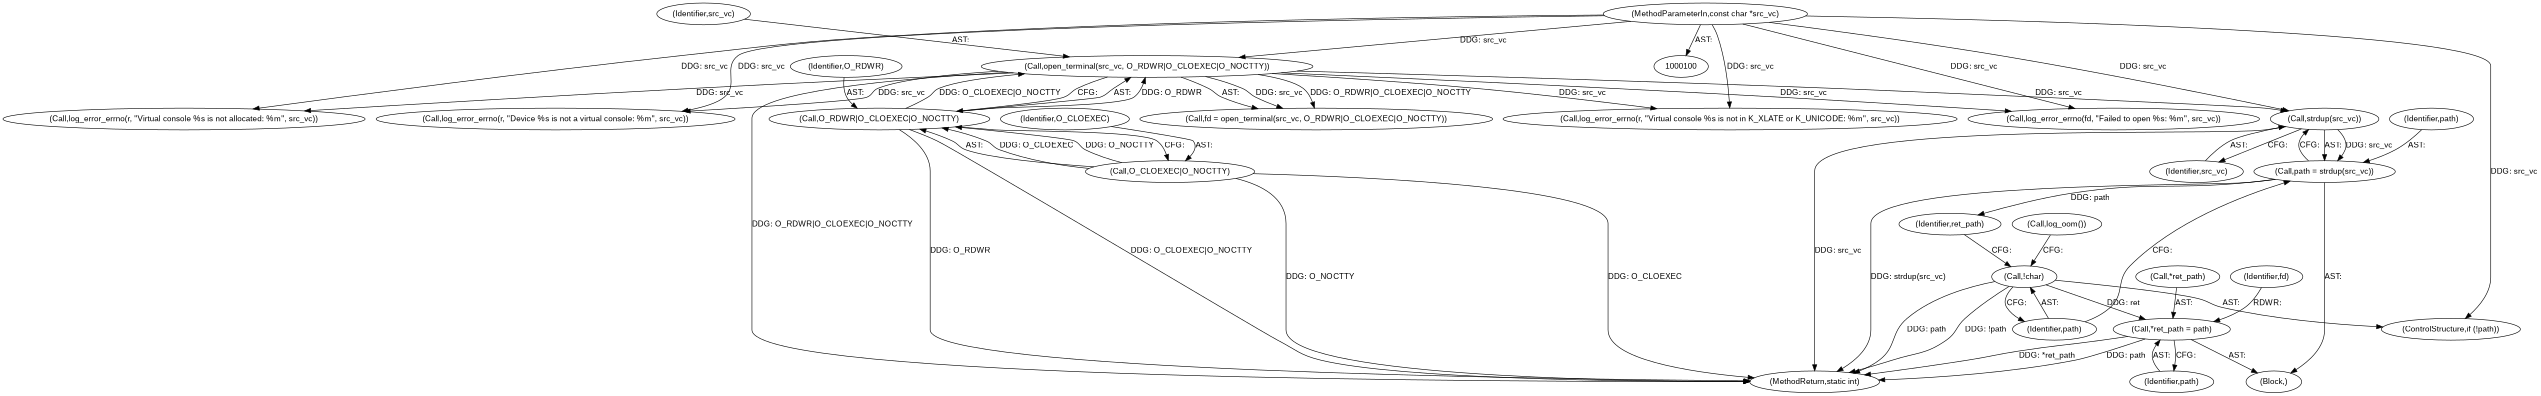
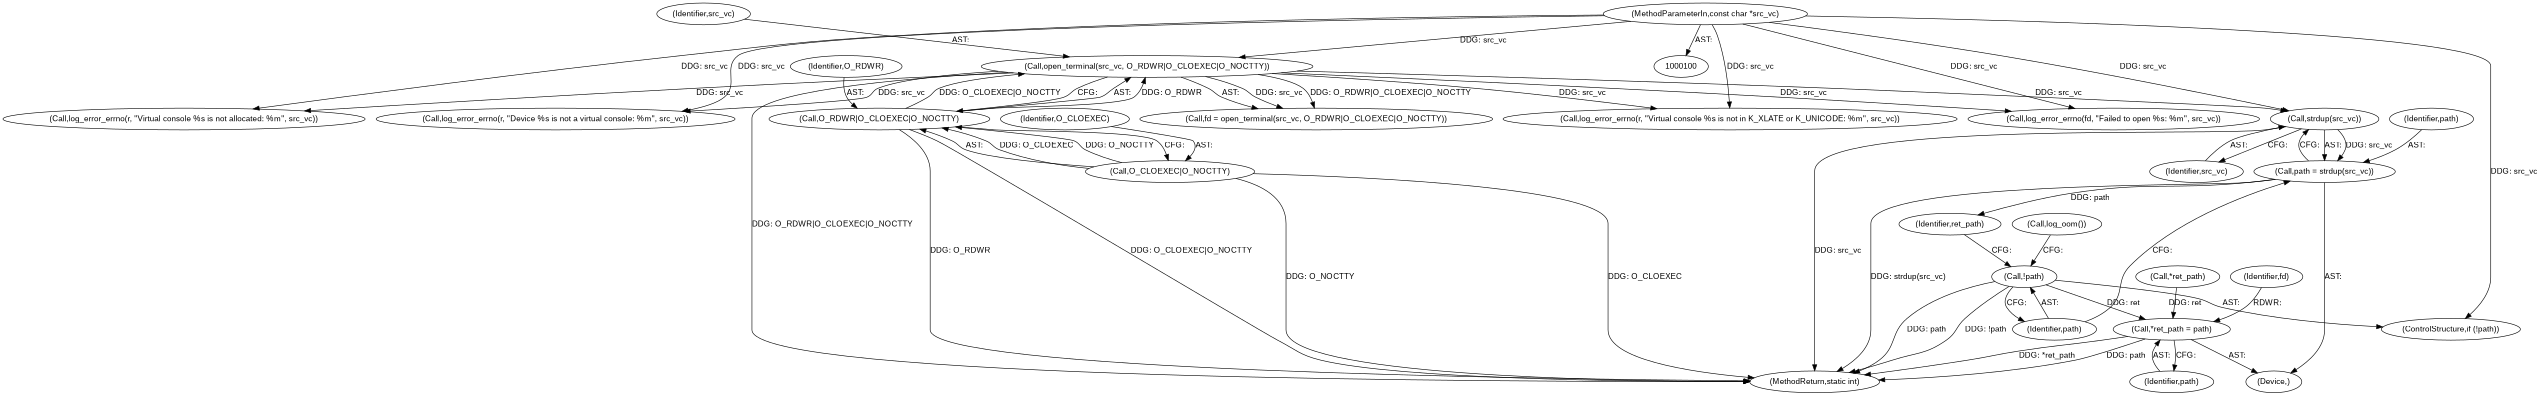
  digraph {
    fontname="Liberation Sans"
    node [fontname="Liberation Sans"]
    edge [fontname="Liberation Sans"]
    n1 [label="(Call,strdup(src_vc))"]
    n2 [label="(Call,path = strdup(src_vc))"]
    n3 [label="(Identifier,src_vc)"]
    n4 [label="(MethodReturn,static int)"]
-   n5 [label="(Block,)"]
+   n5 [label="(Device,)"]
    n6 [label="(Identifier,ret_path)"]
    n7 [label="(Call,open_terminal(src_vc, O_RDWR|O_CLOEXEC|O_NOCTTY))"]
    n8 [label="(Call,O_RDWR|O_CLOEXEC|O_NOCTTY)"]
    n9 [label="(Call,log_error_errno(r, \"Virtual console %s is not in K_XLATE or K_UNICODE: %m\", src_vc))"]
    n10 [label="(Call,fd = open_terminal(src_vc, O_RDWR|O_CLOEXEC|O_NOCTTY))"]
    n11 [label="(Call,log_error_errno(fd, \"Failed to open %s: %m\", src_vc))"]
    n12 [label="(Call,log_error_errno(r, \"Virtual console %s is not allocated: %m\", src_vc))"]
    n13 [label="(Call,log_error_errno(r, \"Device %s is not a virtual console: %m\", src_vc))"]
    n14 [label="(Call,O_CLOEXEC|O_NOCTTY)"]
    n15 [label="(MethodParameterIn,const char *src_vc)"]
    1000100
    n17 [label="(ControlStructure,if (!path))"]
-   n18 [label="(Call,!char)"]
+   n18 [label="(Call,!path)"]
    n19 [label="(Call,*ret_path = path)"]
    n20 [label="(Identifier,path)"]
    n21 [label="(Identifier,path)"]
    n22 [label="(Call,log_oom())"]
    n23 [label="(Identifier,fd)"]
    n24 [label="(Identifier,path)"]
    n25 [label="(Identifier,O_RDWR)"]
    n26 [label="(Identifier,src_vc)"]
    n27 [label="(Identifier,O_CLOEXEC)"]
    n28 [label="(Call,*ret_path)"]
    n1 -> n2 [label="AST: "]
    n1 -> n2 [label="DDG: src_vc"]
    n1 -> n3 [label="CFG: "]
    n1 -> n4 [label="DDG: src_vc"]
    n2 -> n1 [label="CFG: "]
    n2 -> n4 [label="DDG: strdup(src_vc)"]
    n2 -> n5 [label="AST: "]
    n2 -> n6 [label="DDG: path"]
    n3 -> n1 [label="AST: "]
    n6 -> n18 [label="CFG: "]
    n7 -> n1 [label="DDG: src_vc"]
    n7 -> n4 [label="DDG: O_RDWR|O_CLOEXEC|O_NOCTTY"]
    n7 -> n8 [label="CFG: "]
    n7 -> n9 [label="DDG: src_vc"]
    n7 -> n10 [label="AST: "]
    n7 -> n10 [label="DDG: src_vc"]
    n7 -> n10 [label="DDG: O_RDWR|O_CLOEXEC|O_NOCTTY"]
    n7 -> n11 [label="DDG: src_vc"]
    n7 -> n12 [label="DDG: src_vc"]
    n7 -> n13 [label="DDG: src_vc"]
    n8 -> n4 [label="DDG: O_CLOEXEC|O_NOCTTY"]
    n8 -> n4 [label="DDG: O_RDWR"]
    n8 -> n7 [label="AST: "]
    n8 -> n7 [label="DDG: O_RDWR"]
    n8 -> n7 [label="DDG: O_CLOEXEC|O_NOCTTY"]
    n8 -> n14 [label="CFG: "]
    n14 -> n4 [label="DDG: O_CLOEXEC"]
    n14 -> n4 [label="DDG: O_NOCTTY"]
    n14 -> n8 [label="AST: "]
    n14 -> n8 [label="DDG: O_CLOEXEC"]
    n14 -> n8 [label="DDG: O_NOCTTY"]
    n15 -> n1 [label="DDG: src_vc"]
    n15 -> n7 [label="DDG: src_vc"]
    n15 -> n9 [label="DDG: src_vc"]
    n15 -> n11 [label="DDG: src_vc"]
    n15 -> n12 [label="DDG: src_vc"]
    n15 -> n13 [label="DDG: src_vc"]
    n15 -> 1000100 [label="AST: "]
    n15 -> n17 [label="DDG: src_vc"]
    n18 -> n4 [label="DDG: path"]
    n18 -> n4 [label="DDG: !path"]
    n18 -> n17 [label="AST: "]
    n18 -> n19 [label="DDG: ret"]
    n18 -> n20 [label="CFG: "]
    n19 -> n4 [label="DDG: *ret_path"]
    n19 -> n4 [label="DDG: path"]
    n19 -> n5 [label="AST: "]
    n19 -> n21 [label="CFG: "]
    n20 -> n2 [label="CFG: "]
    n20 -> n18 [label="AST: "]
    n21 -> n19 [label="AST: "]
    n22 -> n18 [label="CFG: "]
    n23 -> n19 [label="RDWR: "]
    n24 -> n2 [label="AST: "]
    n25 -> n8 [label="AST: "]
    n26 -> n7 [label="AST: "]
    n27 -> n14 [label="AST: "]
-   n28 -> n19 [label="AST: "]
+   n28 -> n19 [label="DDG: ret"]
  }
